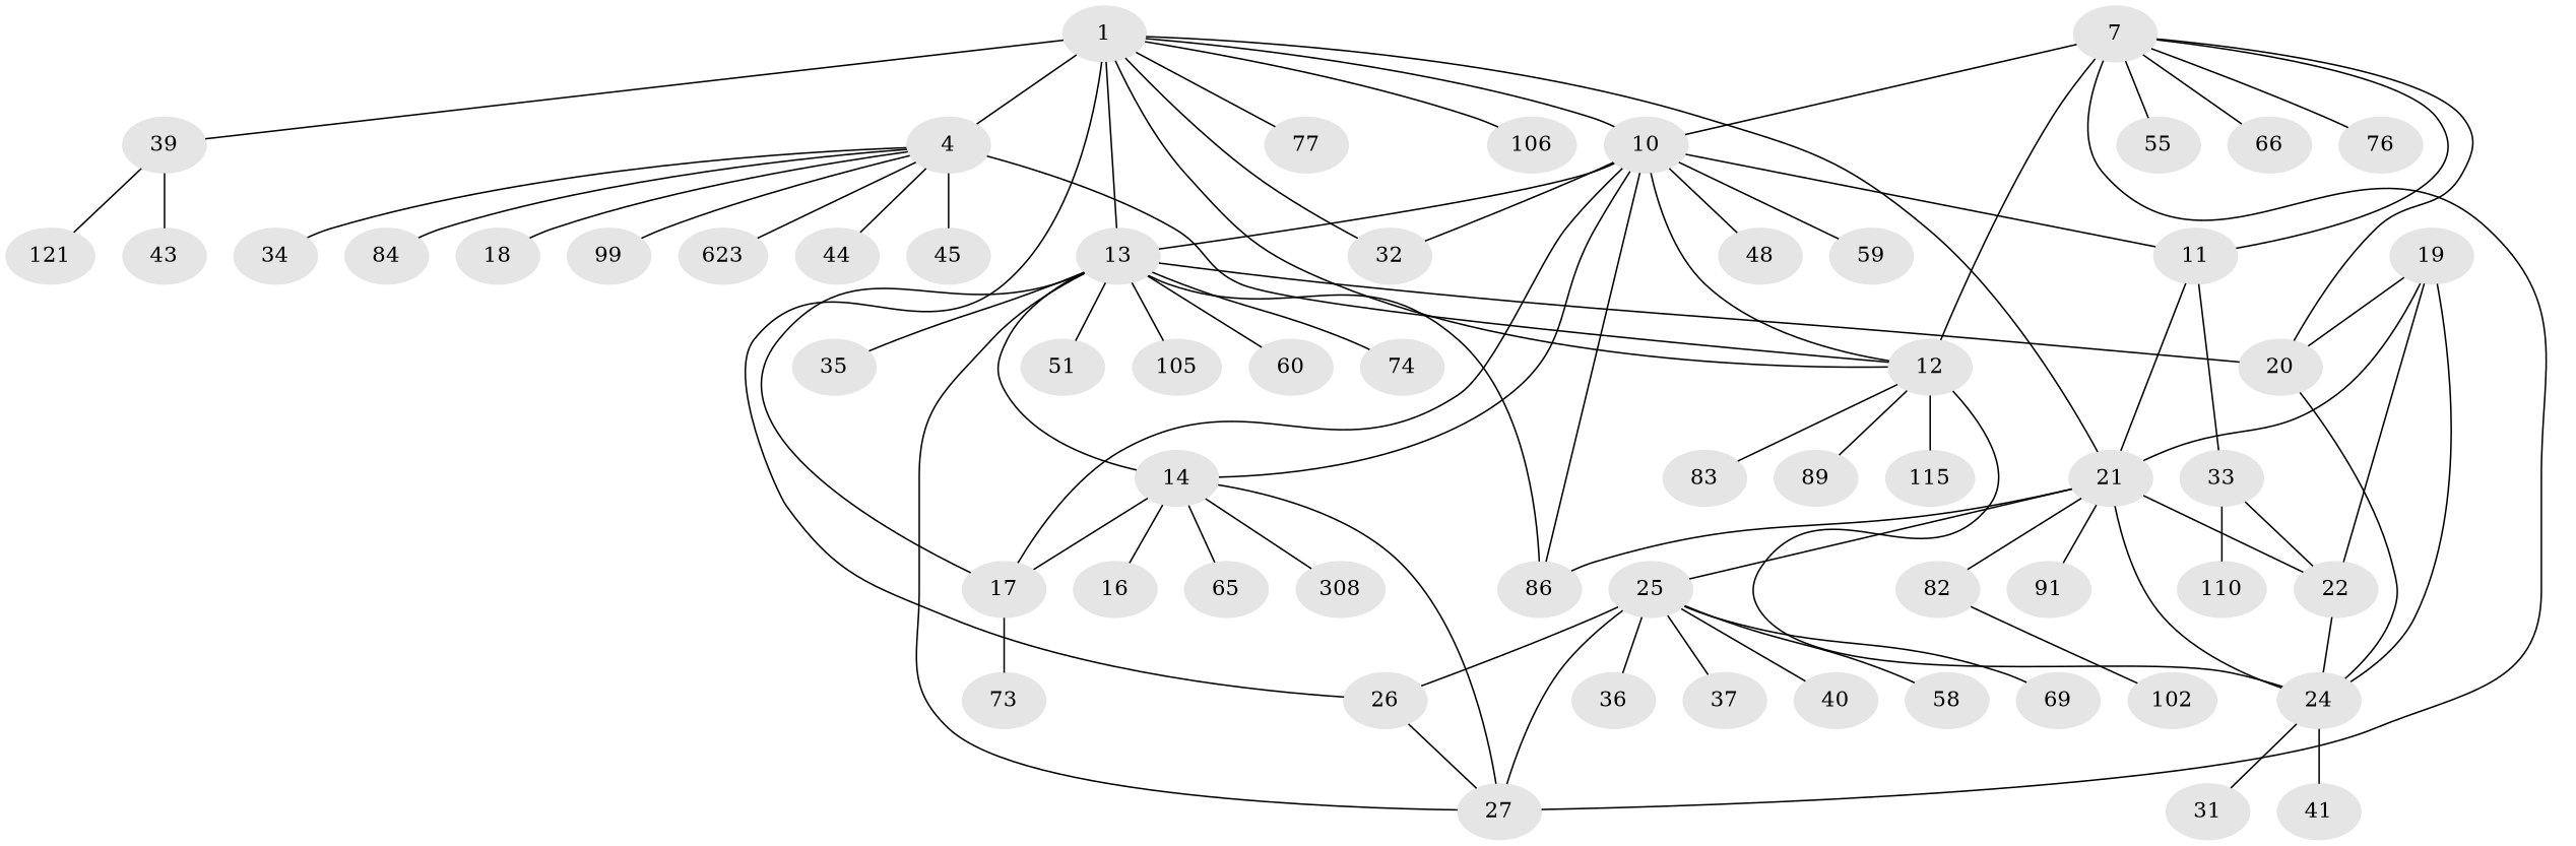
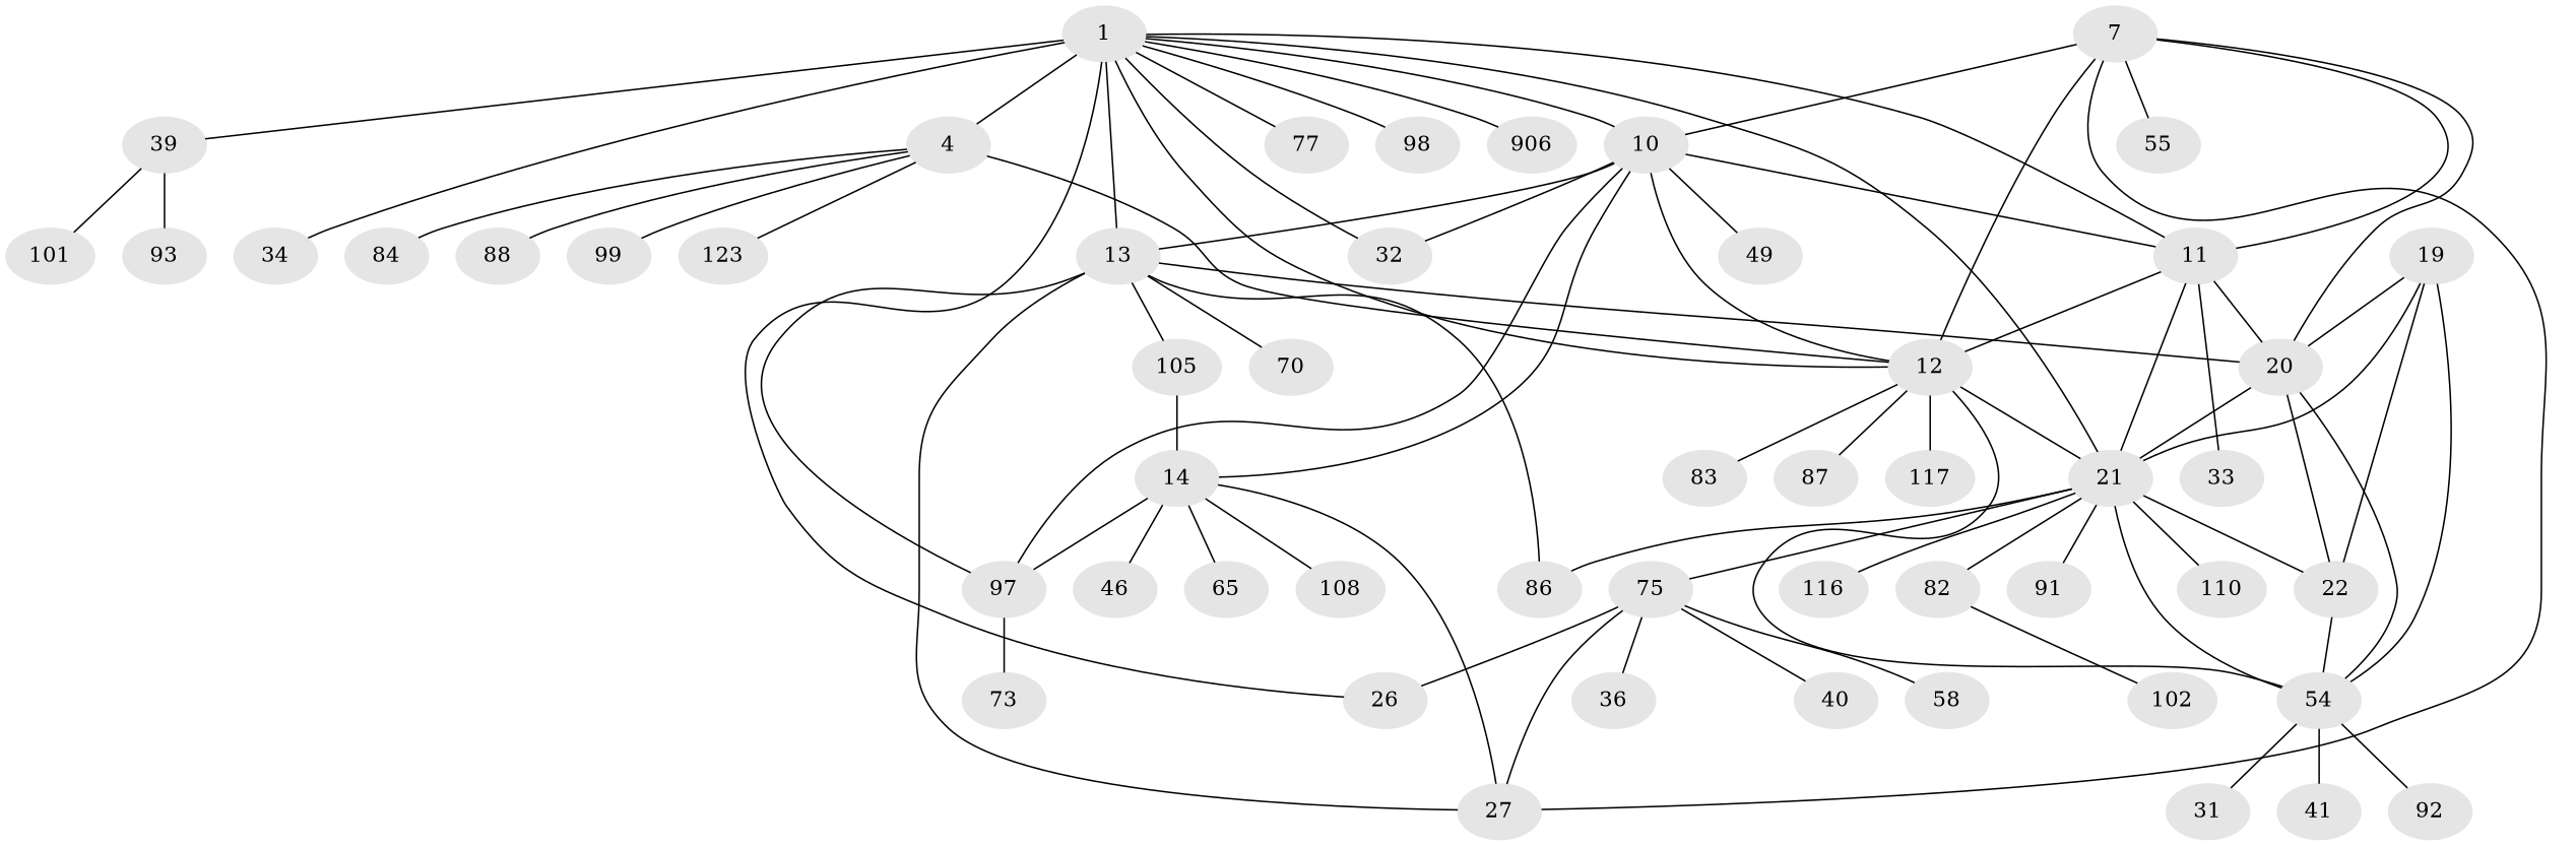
  graph {
    node [color=gray90 style=filled]
    1 [super="+3+2"]
    4
    10 [super="+90+60+18"]
    11 [super="+78+56+72+120"]
    12 [super="+48"]
    13 [super="+15"]
    21 [super="+71+79+23"]
    26 [super="+101+29"]
    32
    34 [super="+114+61"]
    39
    77
-   106
-   44
-   45
+   98
+   106 [label=906]
    84
-   88 [label=18]
+   88
    99
-   123 [label=623]
+   123
    14
-   17 [super="+47"]
-   49 [label=48]
-   59
+   17 [super="+47" label=97]
+   49
    86 [super="+96"]
    20 [super="+38+64"]
    33
-   24 [super="+62"]
+   24 [super="+62" label=54]
    83
-   89
-   115
+   89 [label=87]
+   115 [label=117]
    27 [super="+54+117"]
-   35 [super="+80+42"]
-   51
-   70 [super="+97" label=60]
-   74
+   70 [super="+97"]
    105
    22 [super="+43+100"]
-   25 [super="+28+94+113+118+103+68"]
+   25 [super="+28+94+113+118+103+68" label=75]
    82
    91
    110
-   93 [label=43]
-   121
+   116
+   93
+   121 [label=101]
    7 [super="+75+126+8"]
    55
-   66
-   76
-   46 [super="+57" label=16]
+   46 [super="+57"]
    65
-   108 [label=308]
+   108
    73
    31
    41
+   92
    36 [super="+119"]
    19
-   37
    40
    58
-   69
    102
    1 -- 4 [weight=5]
    1 -- 10
+   1 -- 11
    1 -- 12
    1 -- 13
    1 -- 21
    1 -- 26
    1 -- 32
-   4 -- 34
+   1 -- 34
    1 -- 39
    1 -- 77
+   1 -- 98
    1 -- 106
    4 -- 12
-   4 -- 44
-   4 -- 45
    4 -- 84
    4 -- 88
    4 -- 99
    4 -- 123
    10 -- 11
    10 -- 12
    10 -- 13 [weight=3]
    10 -- 32
    10 -- 14
    10 -- 17
    10 -- 49
-   10 -- 59
-   10 -- 86
+   11 -- 12
    11 -- 21
+   11 -- 20
    11 -- 33
+   12 -- 21
    12 -- 24
    12 -- 83
    12 -- 89
    12 -- 115
-   13 -- 14 [weight=3]
+   105 -- 14 [weight=3]
    13 -- 17 [weight=3]
    13 -- 86
    13 -- 20
    13 -- 27
-   13 -- 35
-   13 -- 51
    13 -- 70
-   13 -- 74
    13 -- 105
    21 -- 86
    21 -- 24 [weight=2]
    21 -- 22 [weight=2]
    21 -- 25
    21 -- 82
    21 -- 91
-   33 -- 110
-   26 -- 27 [weight=2]
+   21 -- 110
+   21 -- 116
    39 -- 93
    39 -- 121
    14 -- 17
    14 -- 27
    14 -- 46
    14 -- 65
    14 -- 108
    17 -- 73
+   20 -- 21 [weight=2]
    20 -- 24
-   33 -- 22
+   20 -- 22
    24 -- 31
    24 -- 41
+   24 -- 92
    22 -- 24
    25 -- 26 [weight=6]
    25 -- 27 [weight=3]
    25 -- 36
-   25 -- 37
    25 -- 40
    25 -- 58
-   25 -- 69
    82 -- 102
    7 -- 10 [weight=3]
    7 -- 11 [weight=3]
    7 -- 12 [weight=3]
    7 -- 20
    7 -- 27
    7 -- 55
-   7 -- 66
-   7 -- 76
    19 -- 21 [weight=2]
    19 -- 20
    19 -- 24
    19 -- 22
  }
